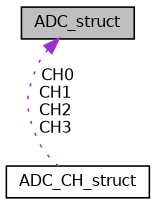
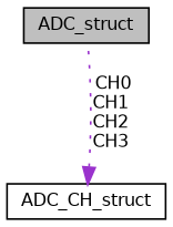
  digraph {
    node [color=black fontname=Helvetica fontsize=10 shape=record style=filled]
    n1 [fillcolor=grey75 fontcolor=black height=0.2 label=ADC_struct width=0.4]
    n2 [fillcolor=white height=0.2 label=ADC_CH_struct width=0.4]
-   n1 -> n2 [color=darkorchid3 dir=back fontname=Helvetica fontsize=10 label=" CH0\nCH1\nCH2\nCH3" labelfontname=Helvetica labelfontsize=10 style=dotted]
+   n2 -> n1 [color=darkorchid3 dir=back fontname=Helvetica fontsize=10 label=" CH0\nCH1\nCH2\nCH3" labelfontname=Helvetica labelfontsize=10 style=dotted]
  }
